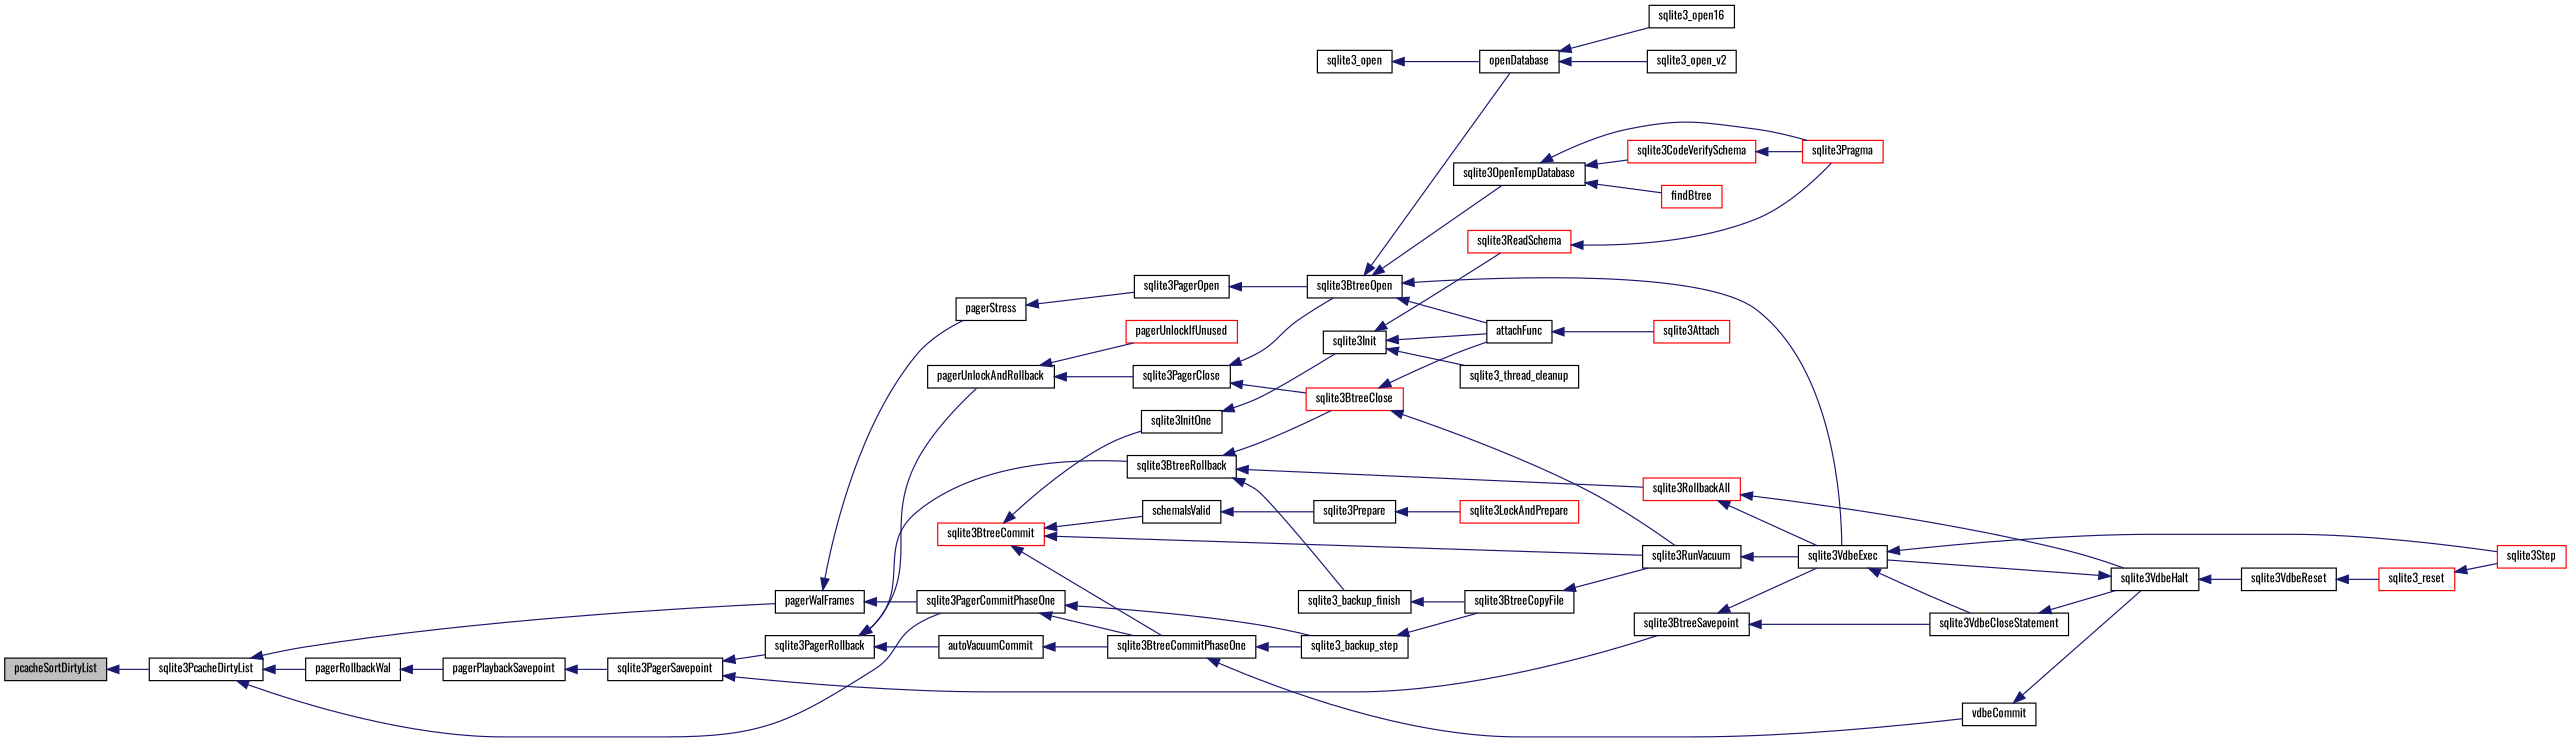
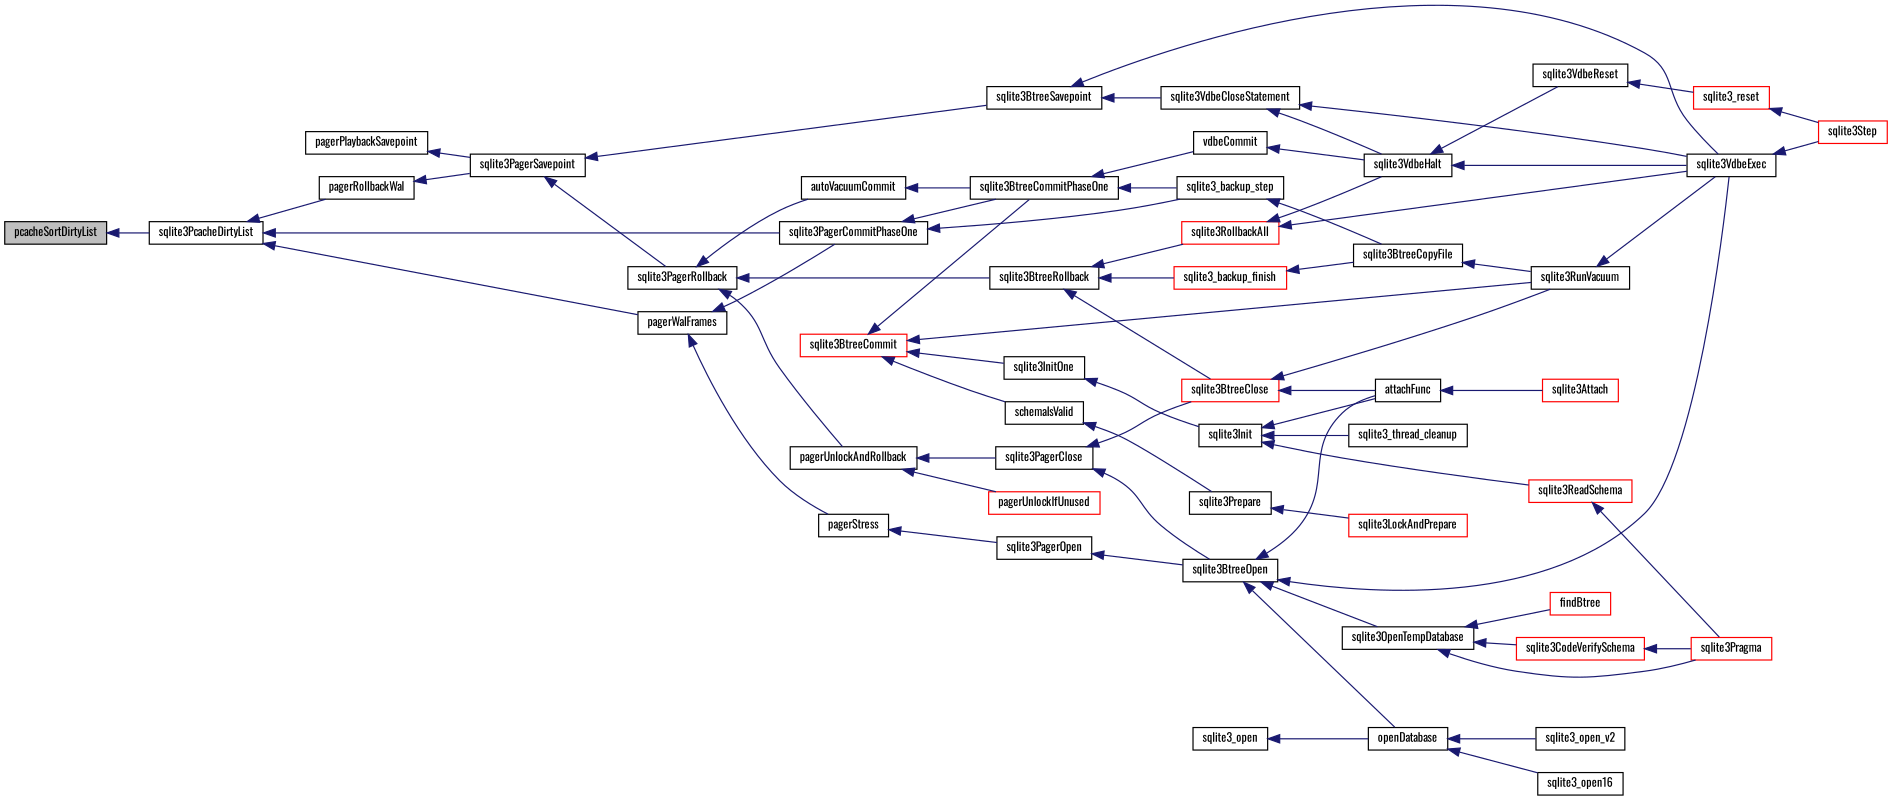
  digraph {
    fontname=Oswald
    rankdir=LR
    node [color=black fillcolor=white fontname=Oswald fontsize=10 shape=record style=filled]
    edge [color=midnightblue dir=back fontname=Oswald fontsize=10 labelfontname=FreeSans labelfontsize=10 style=solid]
    n1 [fillcolor=grey75 fontcolor=black height=0.2 label=pcacheSortDirtyList width=0.4]
    n2 [height=0.2 label=sqlite3PcacheDirtyList width=0.4]
    n3 [height=0.2 label=pagerRollbackWal width=0.4]
    n4 [height=0.2 label=pagerWalFrames width=0.4]
    n5 [height=0.2 label=sqlite3PagerCommitPhaseOne width=0.4]
    n6 [height=0.2 label=pagerPlaybackSavepoint width=0.4]
    n7 [height=0.2 label=pagerStress width=0.4]
    n8 [height=0.2 label=sqlite3BtreeCommitPhaseOne width=0.4]
    n9 [height=0.2 label=sqlite3_backup_step width=0.4]
    n10 [height=0.2 label=sqlite3PagerSavepoint width=0.4]
    n11 [height=0.2 label=sqlite3PagerRollback width=0.4]
    n12 [height=0.2 label=sqlite3BtreeSavepoint width=0.4]
    n13 [height=0.2 label=pagerUnlockAndRollback width=0.4]
    n14 [height=0.2 label=autoVacuumCommit width=0.4]
    n15 [height=0.2 label=sqlite3BtreeRollback width=0.4]
    n16 [height=0.2 label=sqlite3VdbeExec width=0.4]
    n17 [height=0.2 label=sqlite3VdbeCloseStatement width=0.4]
    n18 [height=0.2 label=sqlite3PagerClose width=0.4]
    n19 [color=red height=0.2 label=pagerUnlockIfUnused width=0.4]
    n20 [color=red height=0.2 label=sqlite3BtreeClose width=0.4]
-   n21 [height=0.2 label=sqlite3_backup_finish width=0.4]
+   n21 [color=red height=0.2 label=sqlite3_backup_finish width=0.4]
    n22 [color=red height=0.2 label=sqlite3RollbackAll width=0.4]
    n23 [height=0.2 label=sqlite3BtreeOpen width=0.4]
    n24 [height=0.2 label=attachFunc width=0.4]
    n25 [height=0.2 label=sqlite3OpenTempDatabase width=0.4]
    n26 [height=0.2 label=openDatabase width=0.4]
    n27 [height=0.2 label=sqlite3RunVacuum width=0.4]
    n28 [color=red height=0.2 label=sqlite3Step width=0.4]
    n29 [color=red height=0.2 label=sqlite3Attach width=0.4]
    n30 [color=red height=0.2 label=findBtree width=0.4]
    n31 [color=red height=0.2 label=sqlite3CodeVerifySchema width=0.4]
    n32 [color=red height=0.2 label=sqlite3Pragma width=0.4]
    n33 [height=0.2 label=sqlite3_open_v2 width=0.4]
    n34 [height=0.2 label=sqlite3_open16 width=0.4]
    n35 [height=0.2 label=sqlite3_open width=0.4]
    n36 [height=0.2 label=vdbeCommit width=0.4]
    n37 [color=red height=0.2 label=sqlite3BtreeCommit width=0.4]
    n38 [height=0.2 label=sqlite3InitOne width=0.4]
    n39 [height=0.2 label=schemaIsValid width=0.4]
    n40 [height=0.2 label=sqlite3BtreeCopyFile width=0.4]
    n41 [height=0.2 label=sqlite3VdbeHalt width=0.4]
    n42 [height=0.2 label=sqlite3Init width=0.4]
    n43 [height=0.2 label=sqlite3Prepare width=0.4]
    n44 [color=red height=0.2 label=sqlite3ReadSchema width=0.4]
    n45 [height=0.2 label=sqlite3_thread_cleanup width=0.4]
    n46 [color=red height=0.2 label=sqlite3LockAndPrepare width=0.4]
    n47 [height=0.2 label=sqlite3VdbeReset width=0.4]
    n48 [color=red height=0.2 label=sqlite3_reset width=0.4]
    n49 [height=0.2 label=sqlite3PagerOpen width=0.4]
    n1 -> n2
    n2 -> n3
    n2 -> n4
    n2 -> n5
-   n3 -> n6
+   n3 -> n10
    n4 -> n5
    n4 -> n7
    n5 -> n8
    n5 -> n9
    n6 -> n10
    n7 -> n49
    n8 -> n9
    n8 -> n36
    n9 -> n40
    n10 -> n11
    n10 -> n12
    n11 -> n13
    n11 -> n14
    n11 -> n15
    n12 -> n16
    n12 -> n17
    n13 -> n18
    n13 -> n19
    n14 -> n8
    n15 -> n20
    n15 -> n21
    n15 -> n22
    n16 -> n28
-   n16 -> n17
+   n17 -> n16
    n17 -> n41
    n18 -> n20
    n18 -> n23
    n20 -> n24
    n20 -> n27
    n21 -> n40
    n22 -> n16
    n22 -> n41
    n23 -> n16
    n23 -> n24
    n23 -> n25
    n23 -> n26
    n24 -> n29
    n25 -> n30
    n25 -> n31
    n25 -> n32
    n26 -> n33
    n26 -> n34
    n27 -> n16
    n31 -> n32
    n35 -> n26
    n36 -> n41
    n37 -> n8
    n37 -> n27
    n37 -> n38
    n37 -> n39
    n38 -> n42
    n39 -> n43
    n40 -> n27
    n41 -> n16
    n41 -> n47
    n42 -> n24
    n42 -> n44
    n42 -> n45
    n43 -> n46
    n44 -> n32
    n47 -> n48
    n48 -> n28
    n49 -> n23
  }
